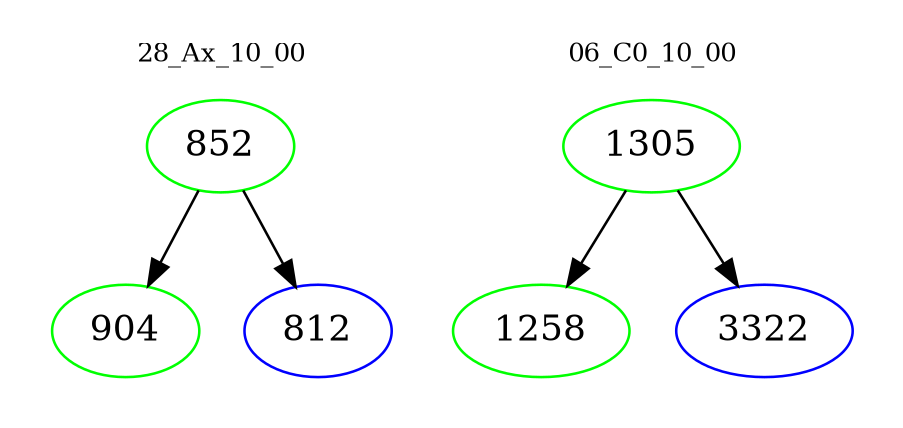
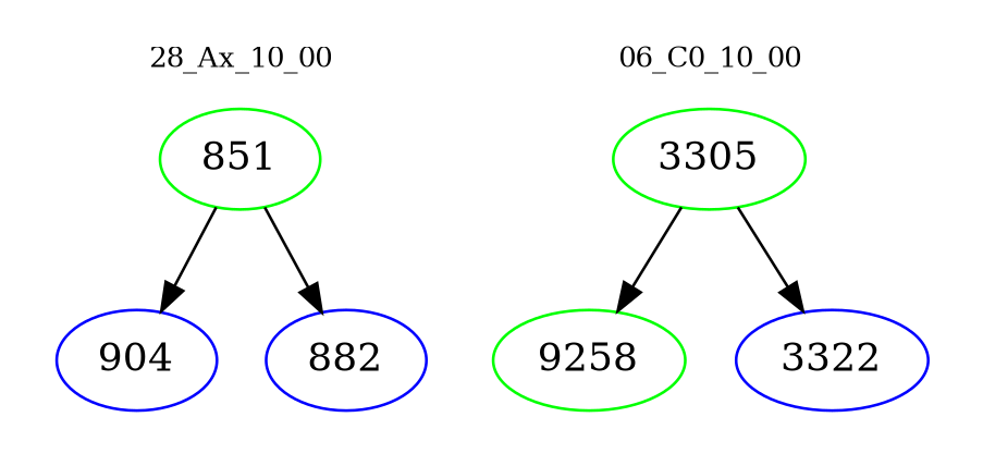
  digraph {
    node [color=green]
    edge [color=black]
-   n1 [label=852]
-   n2 [label=904]
-   n3 [color=blue label=812]
-   n4 [label=1305]
-   n5 [label=1258]
+   n1 [label=851]
+   n2 [color=blue label=904]
+   n3 [color=blue label=882]
+   n4 [label=3305]
+   n5 [label=9258]
    n6 [color=blue label=3322]
    subgraph cluster_1 {
      color=white
      fontsize=10
      label="28_Ax_10_00"
      n1
      n2
      n3
    }
    subgraph cluster_2 {
      color=white
      fontsize=10
      label="06_C0_10_00"
      n4
      n5
      n6
    }
    n1 -> n2
    n1 -> n3
    n4 -> n5
    n4 -> n6
  }
